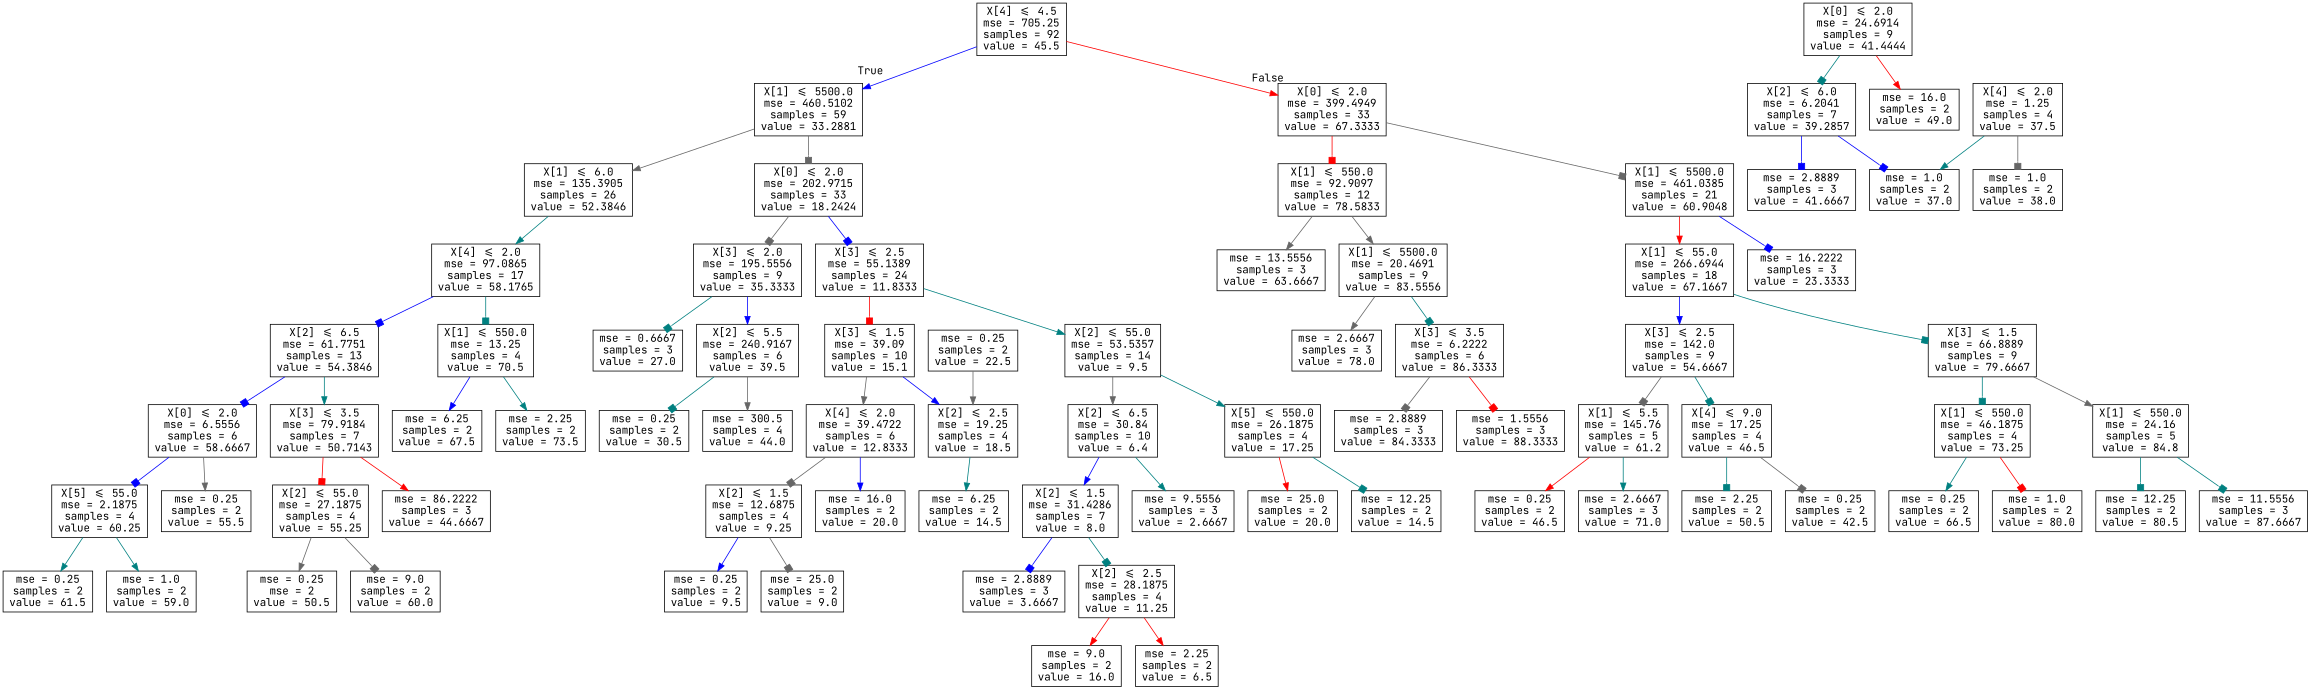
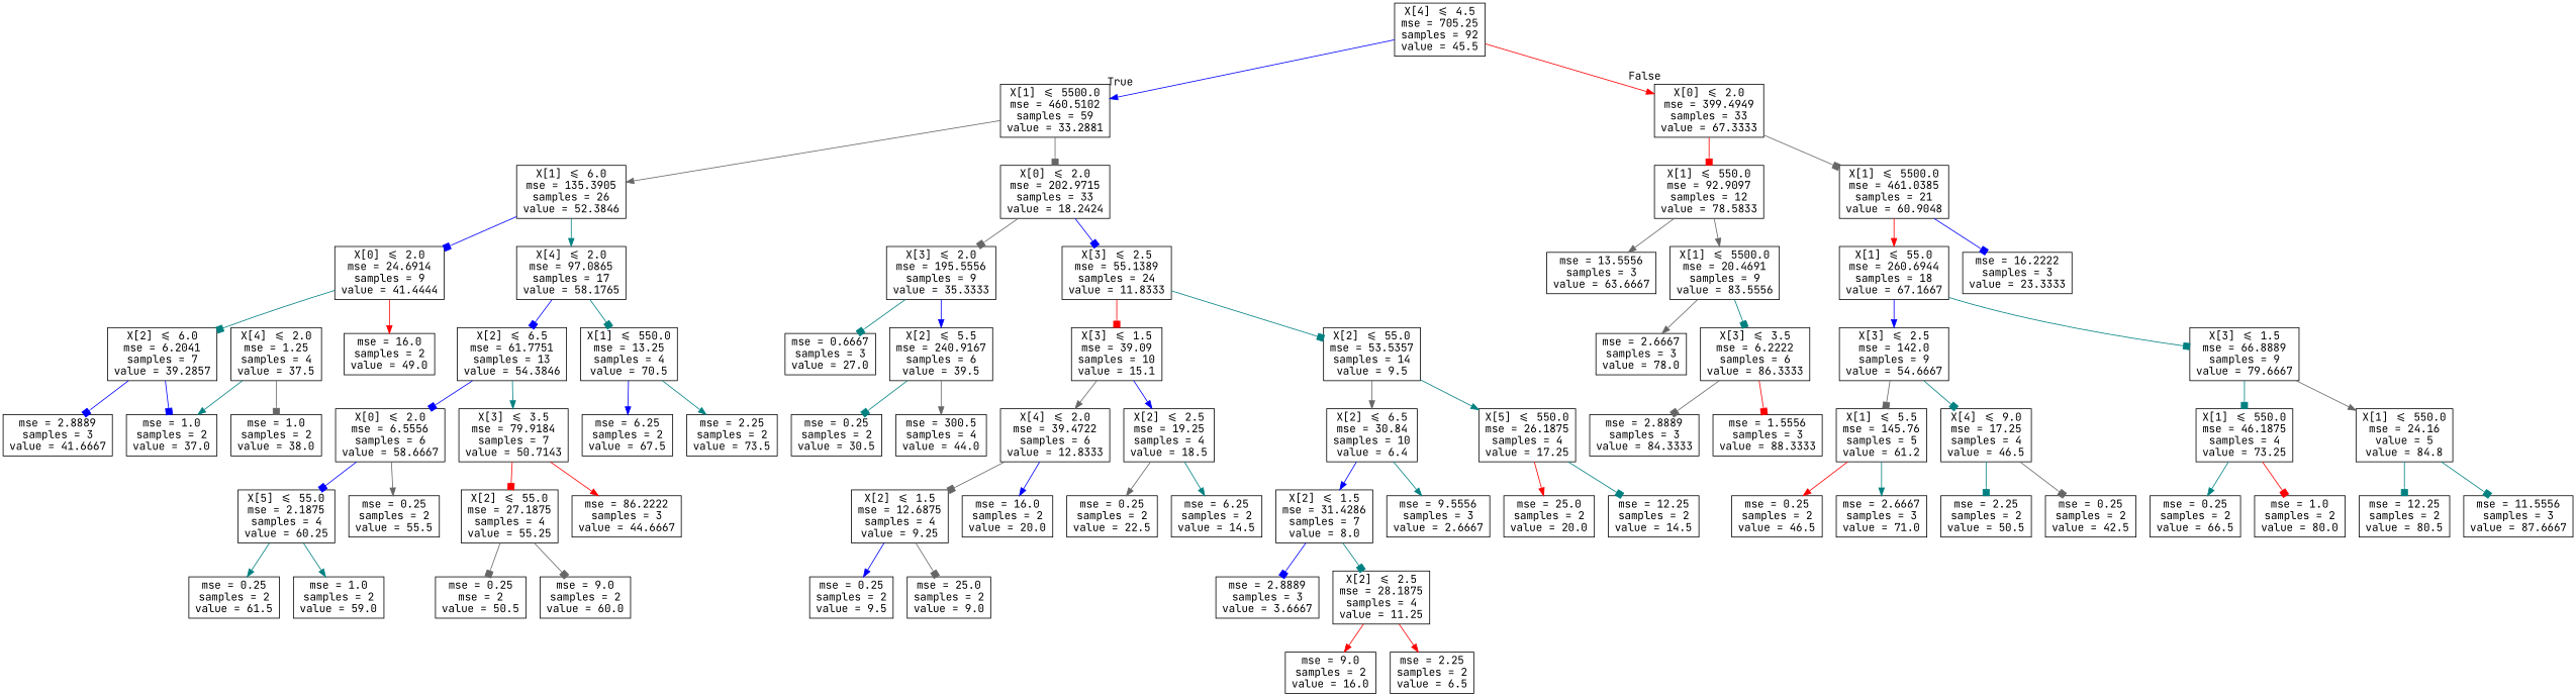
  digraph {
    fontname="JetBrains Mono"
    node [fontname="JetBrains Mono" shape=box]
    edge [arrowhead=normal color=teal fontname="JetBrains Mono"]
    n1 [label="X[4] <= 4.5\nmse = 705.25\nsamples = 92\nvalue = 45.5"]
    n2 [label="X[1] <= 5500.0\nmse = 460.5102\nsamples = 59\nvalue = 33.2881"]
    n3 [label="X[0] <= 2.0\nmse = 399.4949\nsamples = 33\nvalue = 67.3333"]
    n4 [label="X[1] <= 6.0\nmse = 135.3905\nsamples = 26\nvalue = 52.3846"]
    n5 [label="X[0] <= 2.0\nmse = 202.9715\nsamples = 33\nvalue = 18.2424"]
    n6 [label="X[1] <= 550.0\nmse = 92.9097\nsamples = 12\nvalue = 78.5833"]
    n7 [label="X[1] <= 5500.0\nmse = 461.0385\nsamples = 21\nvalue = 60.9048"]
    n8 [label="X[0] <= 2.0\nmse = 24.6914\nsamples = 9\nvalue = 41.4444"]
    n9 [label="X[4] <= 2.0\nmse = 97.0865\nsamples = 17\nvalue = 58.1765"]
    n10 [label="X[3] <= 2.0\nmse = 195.5556\nsamples = 9\nvalue = 35.3333"]
    n11 [label="X[3] <= 2.5\nmse = 55.1389\nsamples = 24\nvalue = 11.8333"]
    n12 [label="X[2] <= 6.0\nmse = 6.2041\nsamples = 7\nvalue = 39.2857"]
    n13 [label="mse = 16.0\nsamples = 2\nvalue = 49.0"]
    n14 [label="X[2] <= 6.5\nmse = 61.7751\nsamples = 13\nvalue = 54.3846"]
    n15 [label="X[1] <= 550.0\nmse = 13.25\nsamples = 4\nvalue = 70.5"]
    n16 [label="mse = 2.8889\nsamples = 3\nvalue = 41.6667"]
    n17 [label="mse = 1.0\nsamples = 2\nvalue = 37.0"]
    n18 [label="X[4] <= 2.0\nmse = 1.25\nsamples = 4\nvalue = 37.5"]
    n19 [label="mse = 1.0\nsamples = 2\nvalue = 38.0"]
    n20 [label="X[0] <= 2.0\nmse = 6.5556\nsamples = 6\nvalue = 58.6667"]
    n21 [label="X[3] <= 3.5\nmse = 79.9184\nsamples = 7\nvalue = 50.7143"]
    n22 [label="mse = 6.25\nsamples = 2\nvalue = 67.5"]
    n23 [label="mse = 2.25\nsamples = 2\nvalue = 73.5"]
    n24 [label="X[5] <= 55.0\nmse = 2.1875\nsamples = 4\nvalue = 60.25"]
    n25 [label="mse = 0.25\nsamples = 2\nvalue = 55.5"]
    n26 [label="X[2] <= 55.0\nmse = 27.1875\nsamples = 4\nvalue = 55.25"]
    n27 [label="mse = 86.2222\nsamples = 3\nvalue = 44.6667"]
    n28 [label="mse = 0.25\nsamples = 2\nvalue = 61.5"]
    n29 [label="mse = 1.0\nsamples = 2\nvalue = 59.0"]
    n30 [label="mse = 0.25\nmse = 2\nvalue = 50.5"]
    n31 [label="mse = 9.0\nsamples = 2\nvalue = 60.0"]
    n32 [label="mse = 0.6667\nsamples = 3\nvalue = 27.0"]
    n33 [label="X[2] <= 5.5\nmse = 240.9167\nsamples = 6\nvalue = 39.5"]
    n34 [label="X[3] <= 1.5\nmse = 39.09\nsamples = 10\nvalue = 15.1"]
    n35 [label="X[2] <= 55.0\nmse = 53.5357\nsamples = 14\nvalue = 9.5"]
    n36 [label="mse = 0.25\nsamples = 2\nvalue = 30.5"]
    n37 [label="mse = 300.5\nsamples = 4\nvalue = 44.0"]
    n38 [label="X[4] <= 2.0\nmse = 39.4722\nsamples = 6\nvalue = 12.8333"]
    n39 [label="X[2] <= 2.5\nmse = 19.25\nsamples = 4\nvalue = 18.5"]
    n40 [label="X[2] <= 6.5\nmse = 30.84\nsamples = 10\nvalue = 6.4"]
    n41 [label="X[5] <= 550.0\nmse = 26.1875\nsamples = 4\nvalue = 17.25"]
    n42 [label="X[2] <= 1.5\nmse = 12.6875\nsamples = 4\nvalue = 9.25"]
    n43 [label="mse = 16.0\nsamples = 2\nvalue = 20.0"]
    n44 [label="mse = 0.25\nsamples = 2\nvalue = 22.5"]
    n45 [label="mse = 6.25\nsamples = 2\nvalue = 14.5"]
    n46 [label="mse = 0.25\nsamples = 2\nvalue = 9.5"]
    n47 [label="mse = 25.0\nsamples = 2\nvalue = 9.0"]
    n48 [label="X[2] <= 1.5\nmse = 31.4286\nsamples = 7\nvalue = 8.0"]
    n49 [label="mse = 9.5556\nsamples = 3\nvalue = 2.6667"]
    n50 [label="mse = 25.0\nsamples = 2\nvalue = 20.0"]
    n51 [label="mse = 12.25\nsamples = 2\nvalue = 14.5"]
    n52 [label="mse = 2.8889\nsamples = 3\nvalue = 3.6667"]
    n53 [label="X[2] <= 2.5\nmse = 28.1875\nsamples = 4\nvalue = 11.25"]
    n54 [label="mse = 9.0\nsamples = 2\nvalue = 16.0"]
    n55 [label="mse = 2.25\nsamples = 2\nvalue = 6.5"]
    n56 [label="mse = 13.5556\nsamples = 3\nvalue = 63.6667"]
    n57 [label="X[1] <= 5500.0\nmse = 20.4691\nsamples = 9\nvalue = 83.5556"]
-   n58 [label="X[1] <= 55.0\nmse = 266.6944\nsamples = 18\nvalue = 67.1667"]
+   n58 [label="X[1] <= 55.0\nmse = 260.6944\nsamples = 18\nvalue = 67.1667"]
    n59 [label="mse = 16.2222\nsamples = 3\nvalue = 23.3333"]
    n60 [label="mse = 2.6667\nsamples = 3\nvalue = 78.0"]
    n61 [label="X[3] <= 3.5\nmse = 6.2222\nsamples = 6\nvalue = 86.3333"]
    n62 [label="mse = 2.8889\nsamples = 3\nvalue = 84.3333"]
    n63 [label="mse = 1.5556\nsamples = 3\nvalue = 88.3333"]
    n64 [label="X[3] <= 2.5\nmse = 142.0\nsamples = 9\nvalue = 54.6667"]
    n65 [label="X[3] <= 1.5\nmse = 66.8889\nsamples = 9\nvalue = 79.6667"]
    n66 [label="X[1] <= 5.5\nmse = 145.76\nsamples = 5\nvalue = 61.2"]
    n67 [label="X[4] <= 9.0\nmse = 17.25\nsamples = 4\nvalue = 46.5"]
    n68 [label="X[1] <= 550.0\nmse = 46.1875\nsamples = 4\nvalue = 73.25"]
-   n69 [label="X[1] <= 550.0\nmse = 24.16\nsamples = 5\nvalue = 84.8"]
+   n69 [label="X[1] <= 550.0\nmse = 24.16\nvalue = 5\nvalue = 84.8"]
    n70 [label="mse = 0.25\nsamples = 2\nvalue = 46.5"]
    n71 [label="mse = 2.6667\nsamples = 3\nvalue = 71.0"]
    n72 [label="mse = 2.25\nsamples = 2\nvalue = 50.5"]
    n73 [label="mse = 0.25\nsamples = 2\nvalue = 42.5"]
    n74 [label="mse = 0.25\nsamples = 2\nvalue = 66.5"]
    n75 [label="mse = 1.0\nsamples = 2\nvalue = 80.0"]
    n76 [label="mse = 12.25\nsamples = 2\nvalue = 80.5"]
    n77 [label="mse = 11.5556\nsamples = 3\nvalue = 87.6667"]
    n1 -> n2 [color=blue headlabel=True labelangle=45 labeldistance=2.5]
    n1 -> n3 [color=red headlabel=False labelangle=-45 labeldistance=2.5]
    n2 -> n4 [color=gray40]
    n2 -> n5 [arrowhead=box color=gray40]
    n3 -> n6 [arrowhead=box color=red]
    n3 -> n7 [arrowhead=box color=gray40]
+   n4 -> n8 [arrowhead=box color=blue]
    n4 -> n9
    n5 -> n10 [arrowhead=box color=gray40]
    n5 -> n11 [arrowhead=box color=blue]
    n6 -> n56 [color=gray40]
    n6 -> n57 [color=gray40]
    n7 -> n58 [color=red]
    n7 -> n59 [arrowhead=box color=blue]
    n8 -> n12 [arrowhead=box]
    n8 -> n13 [color=red]
    n9 -> n14 [arrowhead=box color=blue]
    n9 -> n15 [arrowhead=box]
    n10 -> n32 [arrowhead=box]
    n10 -> n33 [color=blue]
    n11 -> n34 [arrowhead=box color=red]
-   n11 -> n35
+   n11 -> n35 [arrowhead=box]
    n12 -> n16 [arrowhead=box color=blue]
    n12 -> n17 [arrowhead=box color=blue]
    n14 -> n20 [arrowhead=box color=blue]
    n14 -> n21
    n15 -> n22 [color=blue]
    n15 -> n23
    n18 -> n17
    n18 -> n19 [arrowhead=box color=gray40]
    n20 -> n24 [arrowhead=box color=blue]
    n20 -> n25 [color=gray40]
    n21 -> n26 [arrowhead=box color=red]
    n21 -> n27 [color=red]
    n24 -> n28
    n24 -> n29
-   n26 -> n30 [color=gray40]
+   n26 -> n30 [arrowhead=box color=gray40]
    n26 -> n31 [arrowhead=box color=gray40]
    n33 -> n36 [arrowhead=box]
    n33 -> n37 [color=gray40]
    n34 -> n38 [color=gray40]
    n34 -> n39 [color=blue]
    n35 -> n40 [color=gray40]
    n35 -> n41
    n38 -> n42 [arrowhead=box color=gray40]
    n38 -> n43 [color=blue]
-   n44 -> n39 [color=gray40]
+   n39 -> n44 [color=gray40]
    n39 -> n45
    n40 -> n48 [color=blue]
    n40 -> n49
    n41 -> n50 [color=red]
    n41 -> n51 [arrowhead=box]
    n42 -> n46 [color=blue]
    n42 -> n47 [arrowhead=box color=gray40]
    n48 -> n52 [arrowhead=box color=blue]
    n48 -> n53 [arrowhead=box]
    n53 -> n54 [color=red]
    n53 -> n55 [color=red]
    n57 -> n60 [color=gray40]
    n57 -> n61 [arrowhead=box]
    n58 -> n64 [color=blue]
    n58 -> n65 [arrowhead=box]
    n61 -> n62 [arrowhead=box color=gray40]
    n61 -> n63 [arrowhead=box color=red]
    n64 -> n66 [arrowhead=box color=gray40]
    n64 -> n67 [arrowhead=box]
    n65 -> n68 [arrowhead=box]
    n65 -> n69 [color=gray40]
    n66 -> n70 [color=red]
    n66 -> n71
    n67 -> n72 [arrowhead=box]
    n67 -> n73 [arrowhead=box color=gray40]
    n68 -> n74
    n68 -> n75 [arrowhead=box color=red]
    n69 -> n76 [arrowhead=box]
    n69 -> n77 [arrowhead=box]
  }
